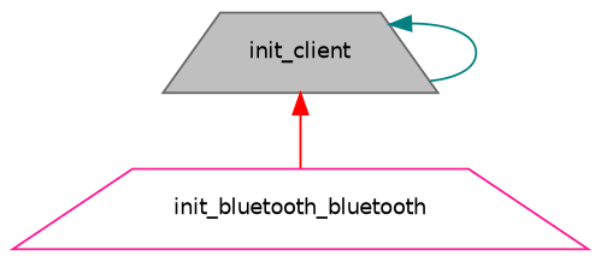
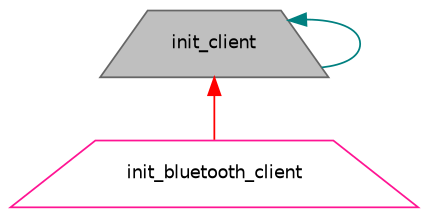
  digraph {
    rankdir=TB
    node [fontname=Helvetica fontsize=10 shape=trapezium style=filled]
    edge [dir=back fontname=Helvetica fontsize=10 labelfontname=Helvetica labelfontsize=10 style=solid]
    n1 [color=gray40 fillcolor=grey75 fontcolor=black height=0.2 label=init_client width=0.4]
-   n2 [color=deeppink fillcolor=white height=0.2 label=init_bluetooth_bluetooth width=0.4]
+   n2 [color=deeppink fillcolor=white height=0.2 label=init_bluetooth_client width=0.4]
    n1 -> n1 [color=teal]
    n1 -> n2 [color=red]
  }
